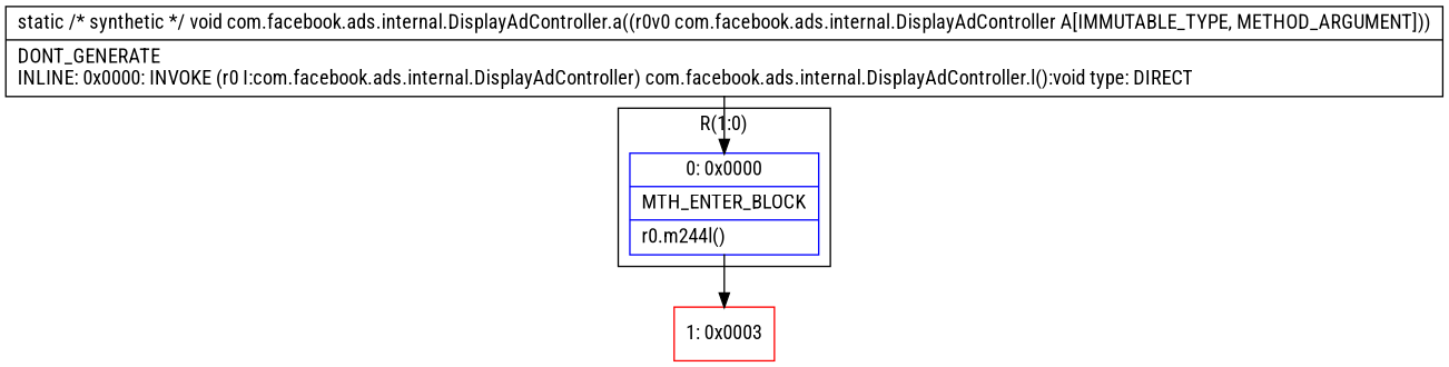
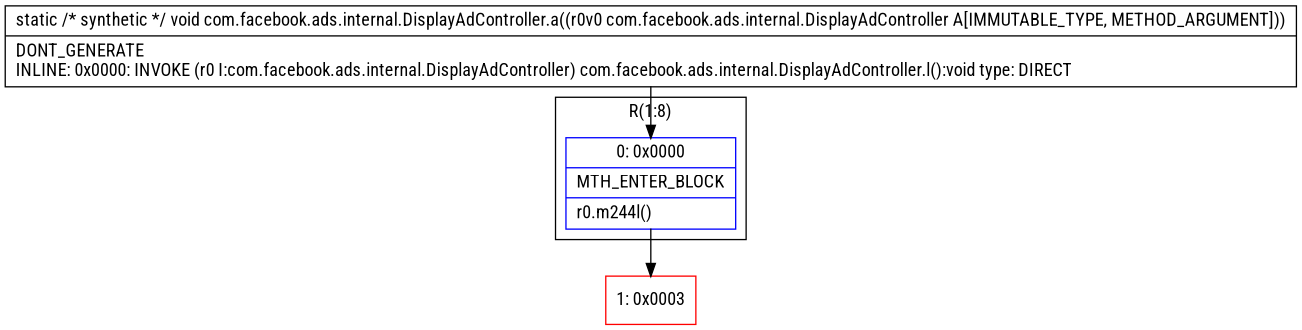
  digraph {
    fontname="Roboto Condensed"
    node [shape=record fontname="Roboto Condensed"]
    edge [fontname="Roboto Condensed"]
    n1 [color=blue label="{0\:\ 0x0000|MTH_ENTER_BLOCK\l|r0.m244l()\l}"]
    n2 [color=red label="{1\:\ 0x0003}"]
    n3 [label="{static \/* synthetic *\/ void com.facebook.ads.internal.DisplayAdController.a((r0v0 com.facebook.ads.internal.DisplayAdController A[IMMUTABLE_TYPE, METHOD_ARGUMENT]))  | DONT_GENERATE\lINLINE: 0x0000: INVOKE  (r0 I:com.facebook.ads.internal.DisplayAdController) com.facebook.ads.internal.DisplayAdController.l():void type: DIRECT\l}"]
    subgraph cluster_1 {
-     label="R(1:0)"
+     label="R(1:8)"
      n1
    }
    n1 -> n2
    n3 -> n1
  }
